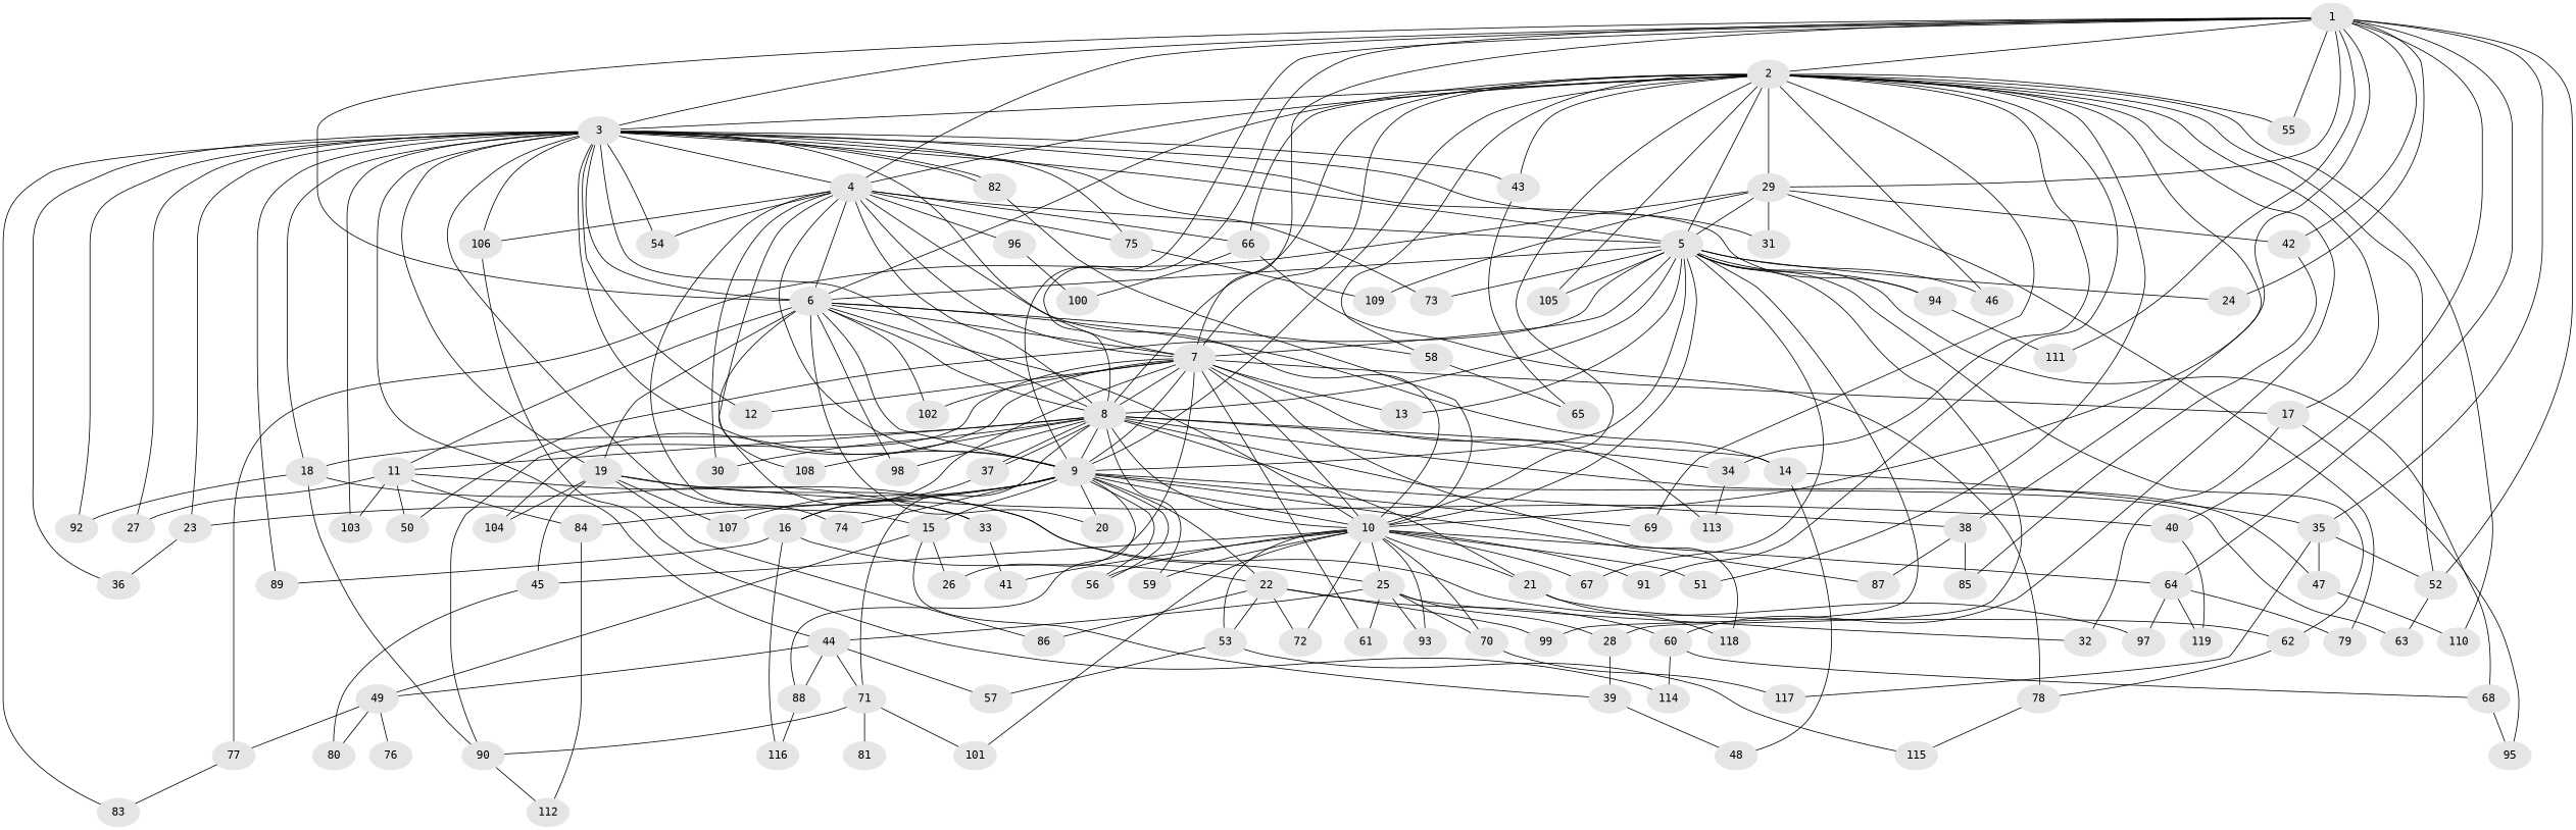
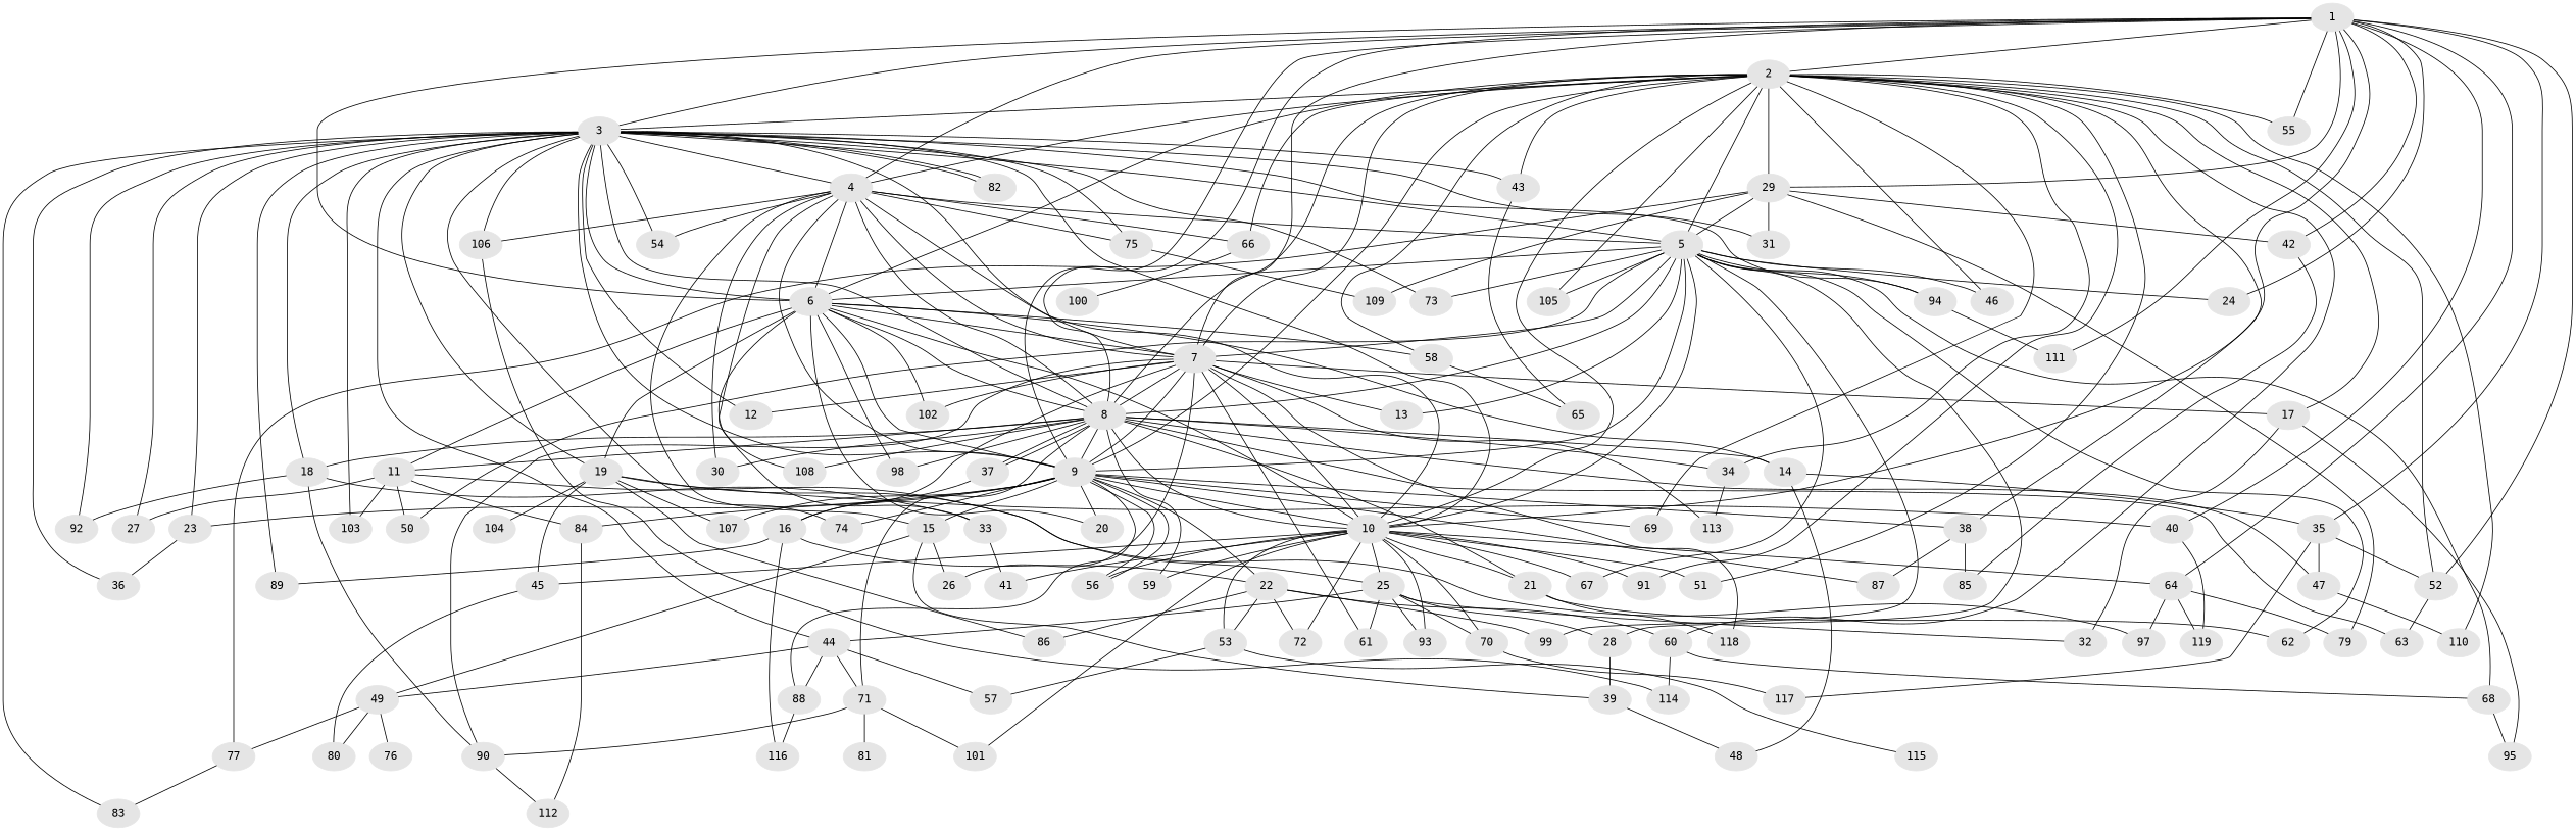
  graph {
    fontname="DejaVu Sans Mono"
    node [color=gray90 fontname="DejaVu Sans Mono" style=filled]
    edge [fontname="DejaVu Sans Mono"]
    1
    2
    3
    4
    6
    7
    8
    9
    10
    24
    29
    35
    40
    42
    52
    55
    64
    111
    5
    17
    34
    38
    43
    46
    51
    58
    60
    66
    69
    91
    105
    110
    12
    18
    19
    23
    27
    31
    36
    44
    54
    73
    74
    75
    82
    83
    89
    92
    94
    103
    106
    15
    30
-   96
    108
    13
    28
    50
    62
    67
    68
    99
    11
    14
    20
    33
    98
    102
    16
    26
    61
    104
    113
    118
    90
    21
    37
    47
    59
    63
    71
    22
    56
    84
    87
    88
    107
    25
    41
    45
    53
    70
    72
    93
    101
    77
    79
    109
    117
    119
    85
    97
    32
    95
    65
    114
-   78
    100
    86
    49
    57
    39
    48
    116
    81
    112
    80
    115
    76
    1 -- 2
    1 -- 3
    1 -- 4
    1 -- 6
    1 -- 7
    1 -- 8
    1 -- 9
    1 -- 10
    1 -- 24
    1 -- 29
    1 -- 35
    1 -- 40
    1 -- 42
    1 -- 52
    1 -- 55
    1 -- 64
    1 -- 111
    2 -- 3
    2 -- 4
    2 -- 6
    2 -- 7
    2 -- 8
    2 -- 9
    2 -- 10
    2 -- 29
    2 -- 52
    2 -- 55
    2 -- 5
    2 -- 17
    2 -- 34
    2 -- 38
    2 -- 43
    2 -- 46
    2 -- 51
    2 -- 58
    2 -- 60
    2 -- 66
    2 -- 69
    2 -- 91
    2 -- 105
    2 -- 110
    3 -- 4
    3 -- 6
    3 -- 7
    3 -- 8
    3 -- 9
-   82 -- 10
+   3 -- 10
    3 -- 5
    3 -- 43
    3 -- 12
    3 -- 18
    3 -- 19
    3 -- 23
    3 -- 27
    3 -- 31
    3 -- 36
    3 -- 44
    3 -- 54
    3 -- 73
    3 -- 74
    3 -- 75
    3 -- 82
    3 -- 82
    3 -- 83
    3 -- 89
    3 -- 92
    3 -- 94
    3 -- 103
    3 -- 106
    4 -- 6
    4 -- 7
    4 -- 8
    4 -- 9
    4 -- 10
    4 -- 5
    4 -- 66
    4 -- 54
    4 -- 75
    4 -- 106
    4 -- 15
    4 -- 30
-   4 -- 96
    4 -- 108
    6 -- 7
    6 -- 8
    6 -- 9
    6 -- 10
    6 -- 58
    6 -- 19
    6 -- 11
    6 -- 14
    6 -- 20
    6 -- 33
    6 -- 98
    6 -- 102
    7 -- 8
    7 -- 9
    7 -- 10
    7 -- 17
    7 -- 12
    7 -- 13
    7 -- 102
    7 -- 16
    7 -- 26
    7 -- 61
-   7 -- 104
    7 -- 113
    7 -- 118
    7 -- 90
    8 -- 9
    8 -- 10
    8 -- 34
    8 -- 18
    8 -- 30
    8 -- 108
    8 -- 11
    8 -- 14
    8 -- 98
    8 -- 21
    8 -- 37
    8 -- 37
    8 -- 47
    8 -- 59
    8 -- 63
    8 -- 71
    9 -- 10
    9 -- 38
    9 -- 69
    9 -- 23
    9 -- 74
    9 -- 15
    9 -- 20
    9 -- 22
    9 -- 56
    9 -- 56
    9 -- 84
    9 -- 87
    9 -- 88
    9 -- 107
    10 -- 64
    10 -- 51
    10 -- 91
    10 -- 67
    10 -- 21
    10 -- 59
    10 -- 56
    10 -- 25
    10 -- 41
    10 -- 45
    10 -- 53
    10 -- 70
    10 -- 72
    10 -- 93
    10 -- 101
    29 -- 42
    29 -- 5
    29 -- 31
    29 -- 77
    29 -- 79
    29 -- 109
    35 -- 52
    35 -- 47
    35 -- 117
    40 -- 119
    42 -- 85
    52 -- 63
    64 -- 79
    64 -- 119
    64 -- 97
    5 -- 6
    5 -- 7
    5 -- 8
    5 -- 9
    5 -- 10
    5 -- 24
    5 -- 46
    5 -- 105
    5 -- 73
    5 -- 94
    5 -- 13
    5 -- 28
    5 -- 50
    5 -- 62
    5 -- 67
    5 -- 68
    5 -- 99
    17 -- 32
    17 -- 95
    34 -- 113
    38 -- 87
    38 -- 85
    43 -- 65
    58 -- 65
    60 -- 68
    60 -- 114
-   66 -- 78
    66 -- 100
    18 -- 92
    18 -- 33
    18 -- 90
    19 -- 40
    19 -- 104
    19 -- 107
    19 -- 25
    19 -- 45
    19 -- 86
    23 -- 36
    44 -- 71
    44 -- 88
    44 -- 49
    44 -- 57
    75 -- 109
    94 -- 111
    106 -- 114
    15 -- 26
    15 -- 49
    15 -- 39
-   96 -- 100
    28 -- 39
-   62 -- 78
    68 -- 95
    11 -- 27
    11 -- 103
    11 -- 50
    11 -- 84
    11 -- 97
    14 -- 35
    14 -- 48
    33 -- 41
    16 -- 89
    16 -- 22
    16 -- 116
    90 -- 112
    21 -- 62
    21 -- 118
    37 -- 16
    47 -- 110
    71 -- 90
    71 -- 101
    71 -- 81
    22 -- 60
    22 -- 99
    22 -- 53
    22 -- 72
    22 -- 86
    84 -- 112
    88 -- 116
    25 -- 44
    25 -- 28
    25 -- 61
    25 -- 70
    25 -- 93
    25 -- 32
    45 -- 80
    53 -- 57
    53 -- 115
    70 -- 117
    77 -- 83
-   78 -- 115
    49 -- 77
    49 -- 80
    49 -- 76
    39 -- 48
  }
